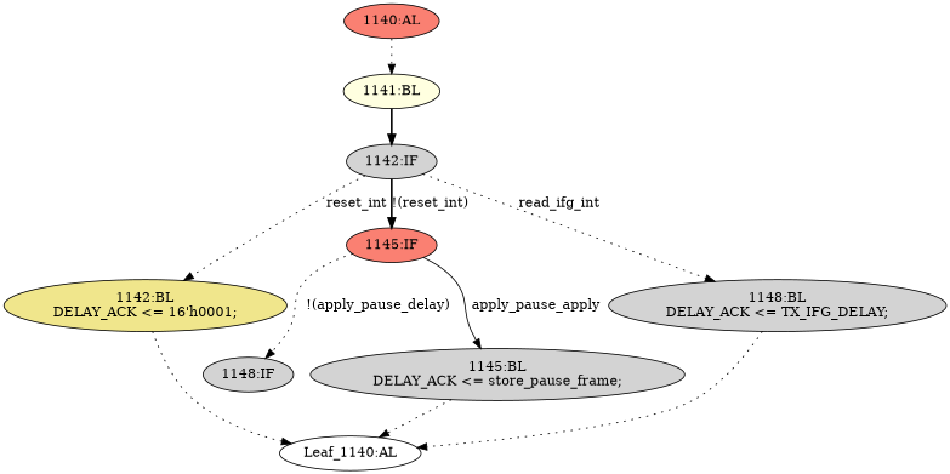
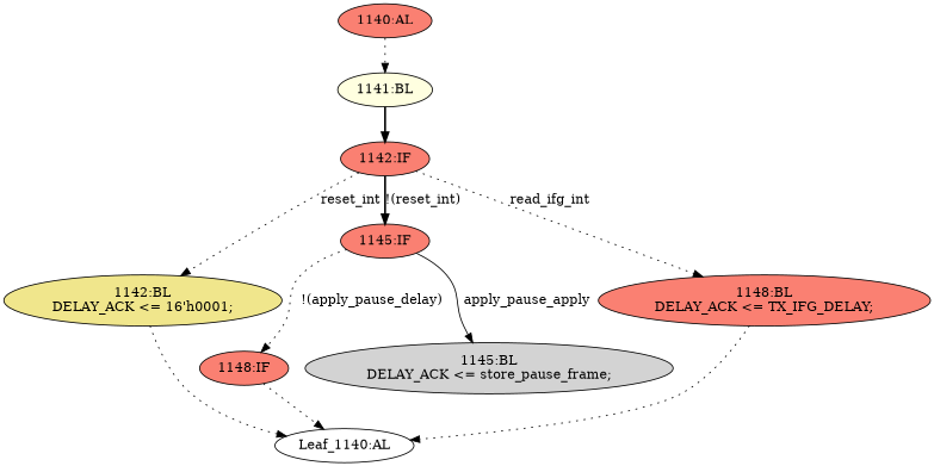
  strict digraph {
    node [fillcolor=salmon statements="[]" style=filled typ=Block]
    edge [cond="[]" lineno=None style=dotted]
    n1 [ast="<pyverilog.vparser.ast.Always object at 0x7f2e12ff1050>" clk_sens=True label="1140:AL" sens="['TX_CLK', 'reset_int']" typ=Always use_var="['TX_IFG_DELAY', 'reset_int', 'store_pause_frame', 'apply_pause_delay', 'read_ifg_int']"]
    n2 [ast="<pyverilog.vparser.ast.Block object at 0x7f2e12ff1190>" fillcolor=lightyellow label="1141:BL"]
-   n3 [ast="<pyverilog.vparser.ast.IfStatement object at 0x7f2e12ff1210>" fillcolor=lightgrey label="1142:IF" typ=IfStatement]
+   n3 [ast="<pyverilog.vparser.ast.IfStatement object at 0x7f2e12ff1210>" label="1142:IF" typ=IfStatement]
    n4 [ast="<pyverilog.vparser.ast.Block object at 0x7f2e12ff1650>" fillcolor=khaki label="1142:BL\nDELAY_ACK <= 16'h0001;" statements="[<pyverilog.vparser.ast.NonblockingSubstitution object at 0x7f2e12ff1690>]"]
    n5 [ast="<pyverilog.vparser.ast.IfStatement object at 0x7f2e12ff1250>" label="1145:IF" typ=IfStatement]
-   n6 [ast="<pyverilog.vparser.ast.Block object at 0x7f2e12ff1290>" fillcolor=lightgrey label="1148:BL\nDELAY_ACK <= TX_IFG_DELAY;" statements="[<pyverilog.vparser.ast.NonblockingSubstitution object at 0x7f2e12ff1310>]"]
+   n6 [ast="<pyverilog.vparser.ast.Block object at 0x7f2e12ff1290>" label="1148:BL\nDELAY_ACK <= TX_IFG_DELAY;" statements="[<pyverilog.vparser.ast.NonblockingSubstitution object at 0x7f2e12ff1310>]"]
    n7 [def_var="['DELAY_ACK']" fillcolor=white label="Leaf_1140:AL" statements="" typ=""]
-   n8 [ast="<pyverilog.vparser.ast.IfStatement object at 0x7f2e12ff12d0>" fillcolor=lightgrey label="1148:IF" typ=IfStatement]
+   n8 [ast="<pyverilog.vparser.ast.IfStatement object at 0x7f2e12ff12d0>" label="1148:IF" typ=IfStatement]
    n9 [ast="<pyverilog.vparser.ast.Block object at 0x7f2e12ff1490>" fillcolor=lightgrey label="1145:BL\nDELAY_ACK <= store_pause_frame;" statements="[<pyverilog.vparser.ast.NonblockingSubstitution object at 0x7f2e12ff14d0>]"]
    n1 -> n2
    n2 -> n3 [style=bold]
    n3 -> n4 [cond="['reset_int']" label=reset_int lineno=1142]
    n3 -> n5 [cond="['reset_int']" label="!(reset_int)" lineno=1142 style=bold]
    n3 -> n6 [cond="['read_ifg_int']" label=read_ifg_int lineno=1148]
    n4 -> n7
    n5 -> n8 [cond="['apply_pause_delay']" label="!(apply_pause_delay)" lineno=1145]
    n5 -> n9 [cond="['apply_pause_delay']" label=apply_pause_apply lineno=1145 style=solid]
    n6 -> n7
-   n9 -> n7
+   n8 -> n7
  }
